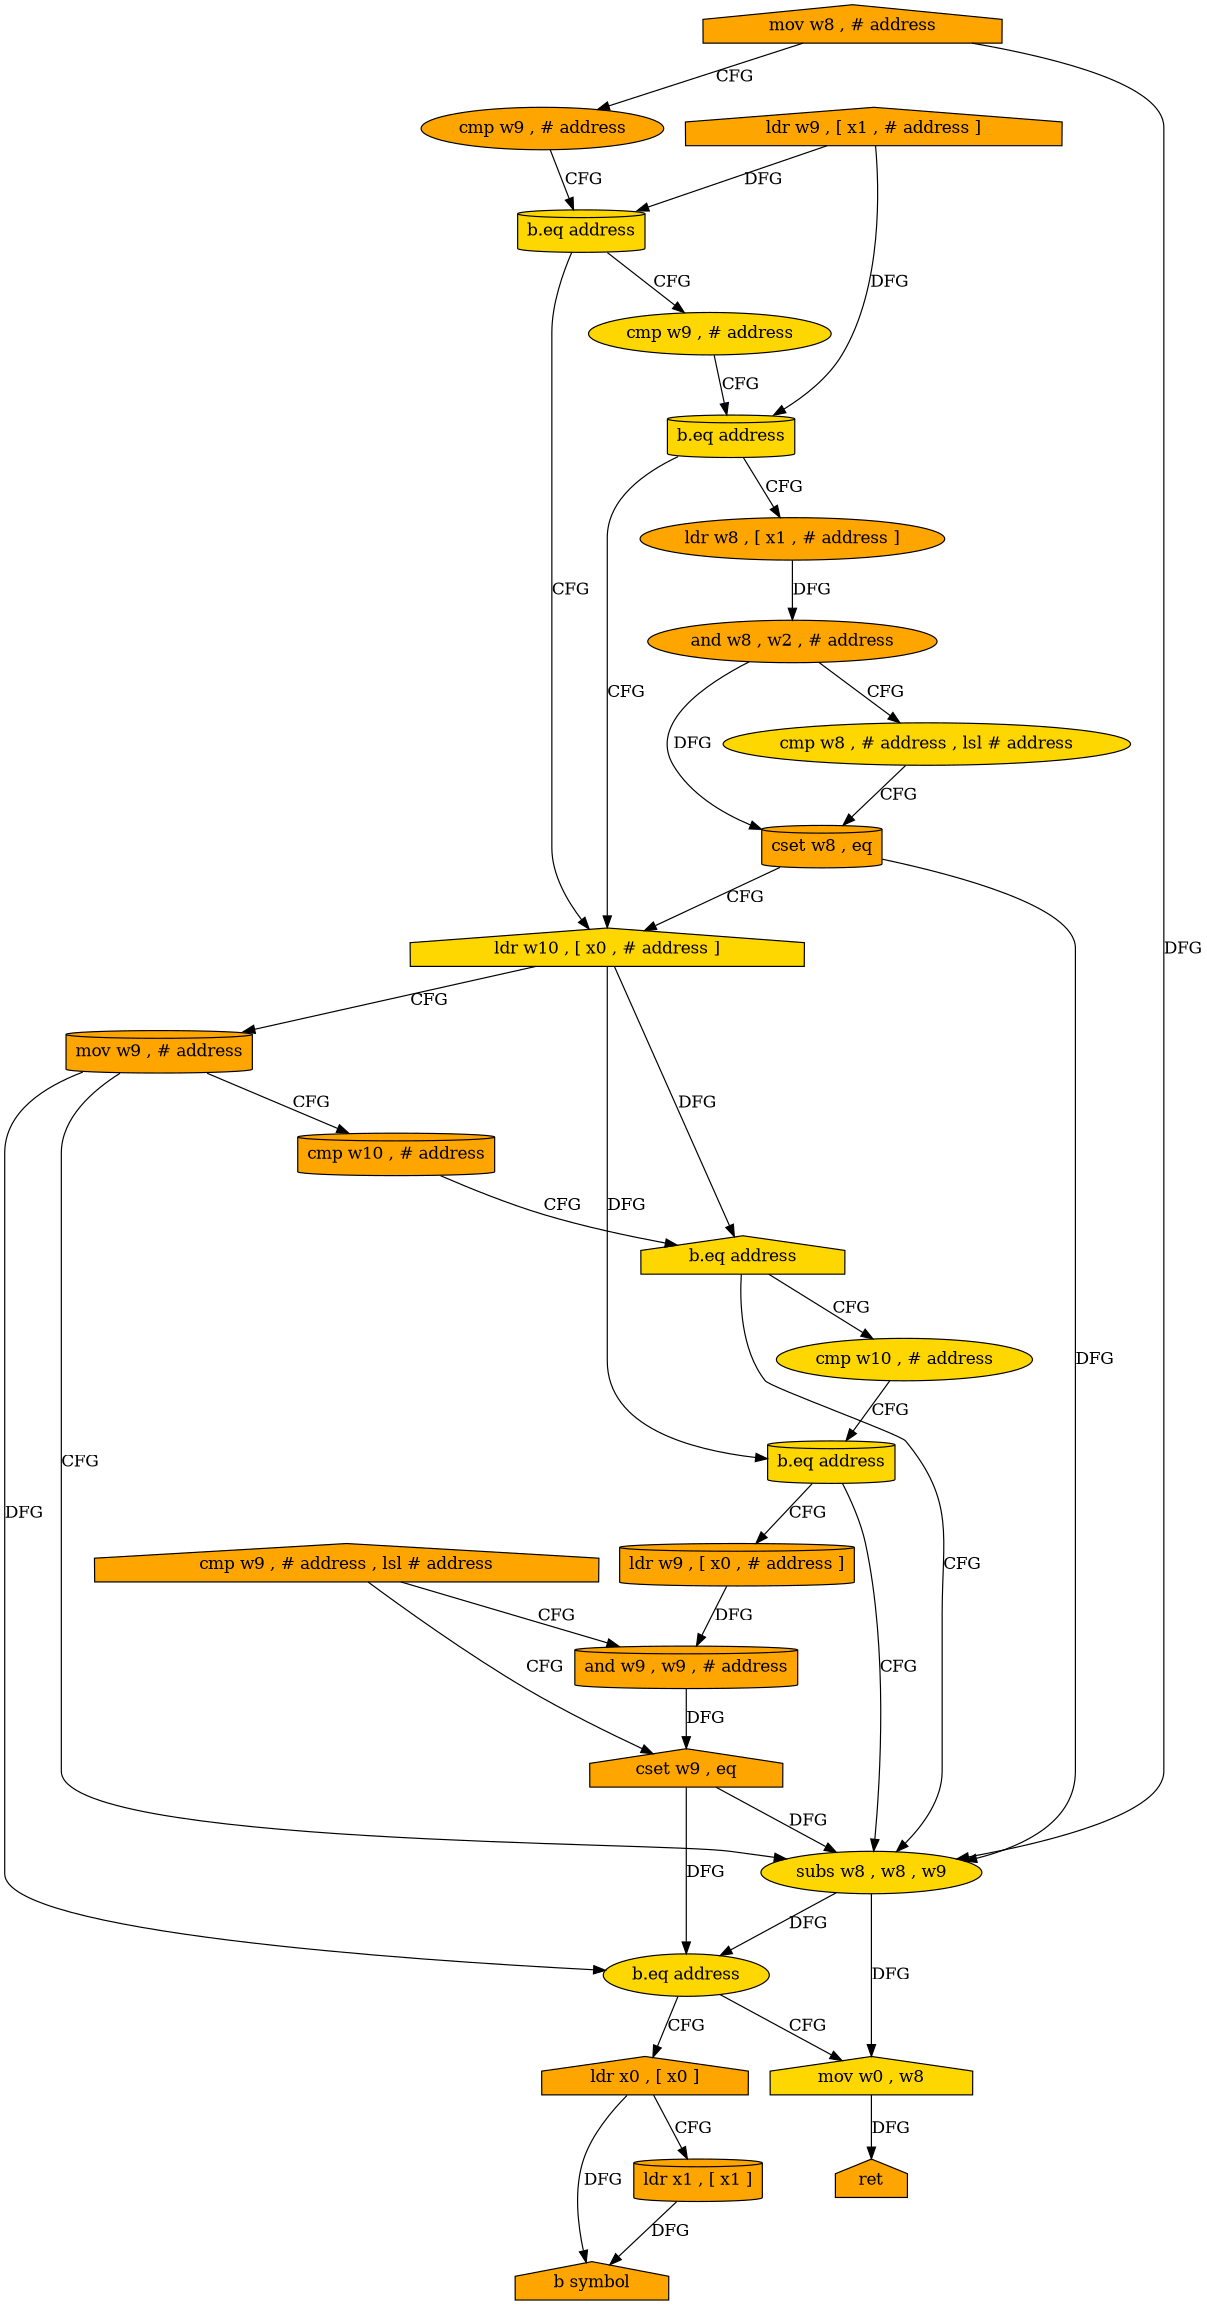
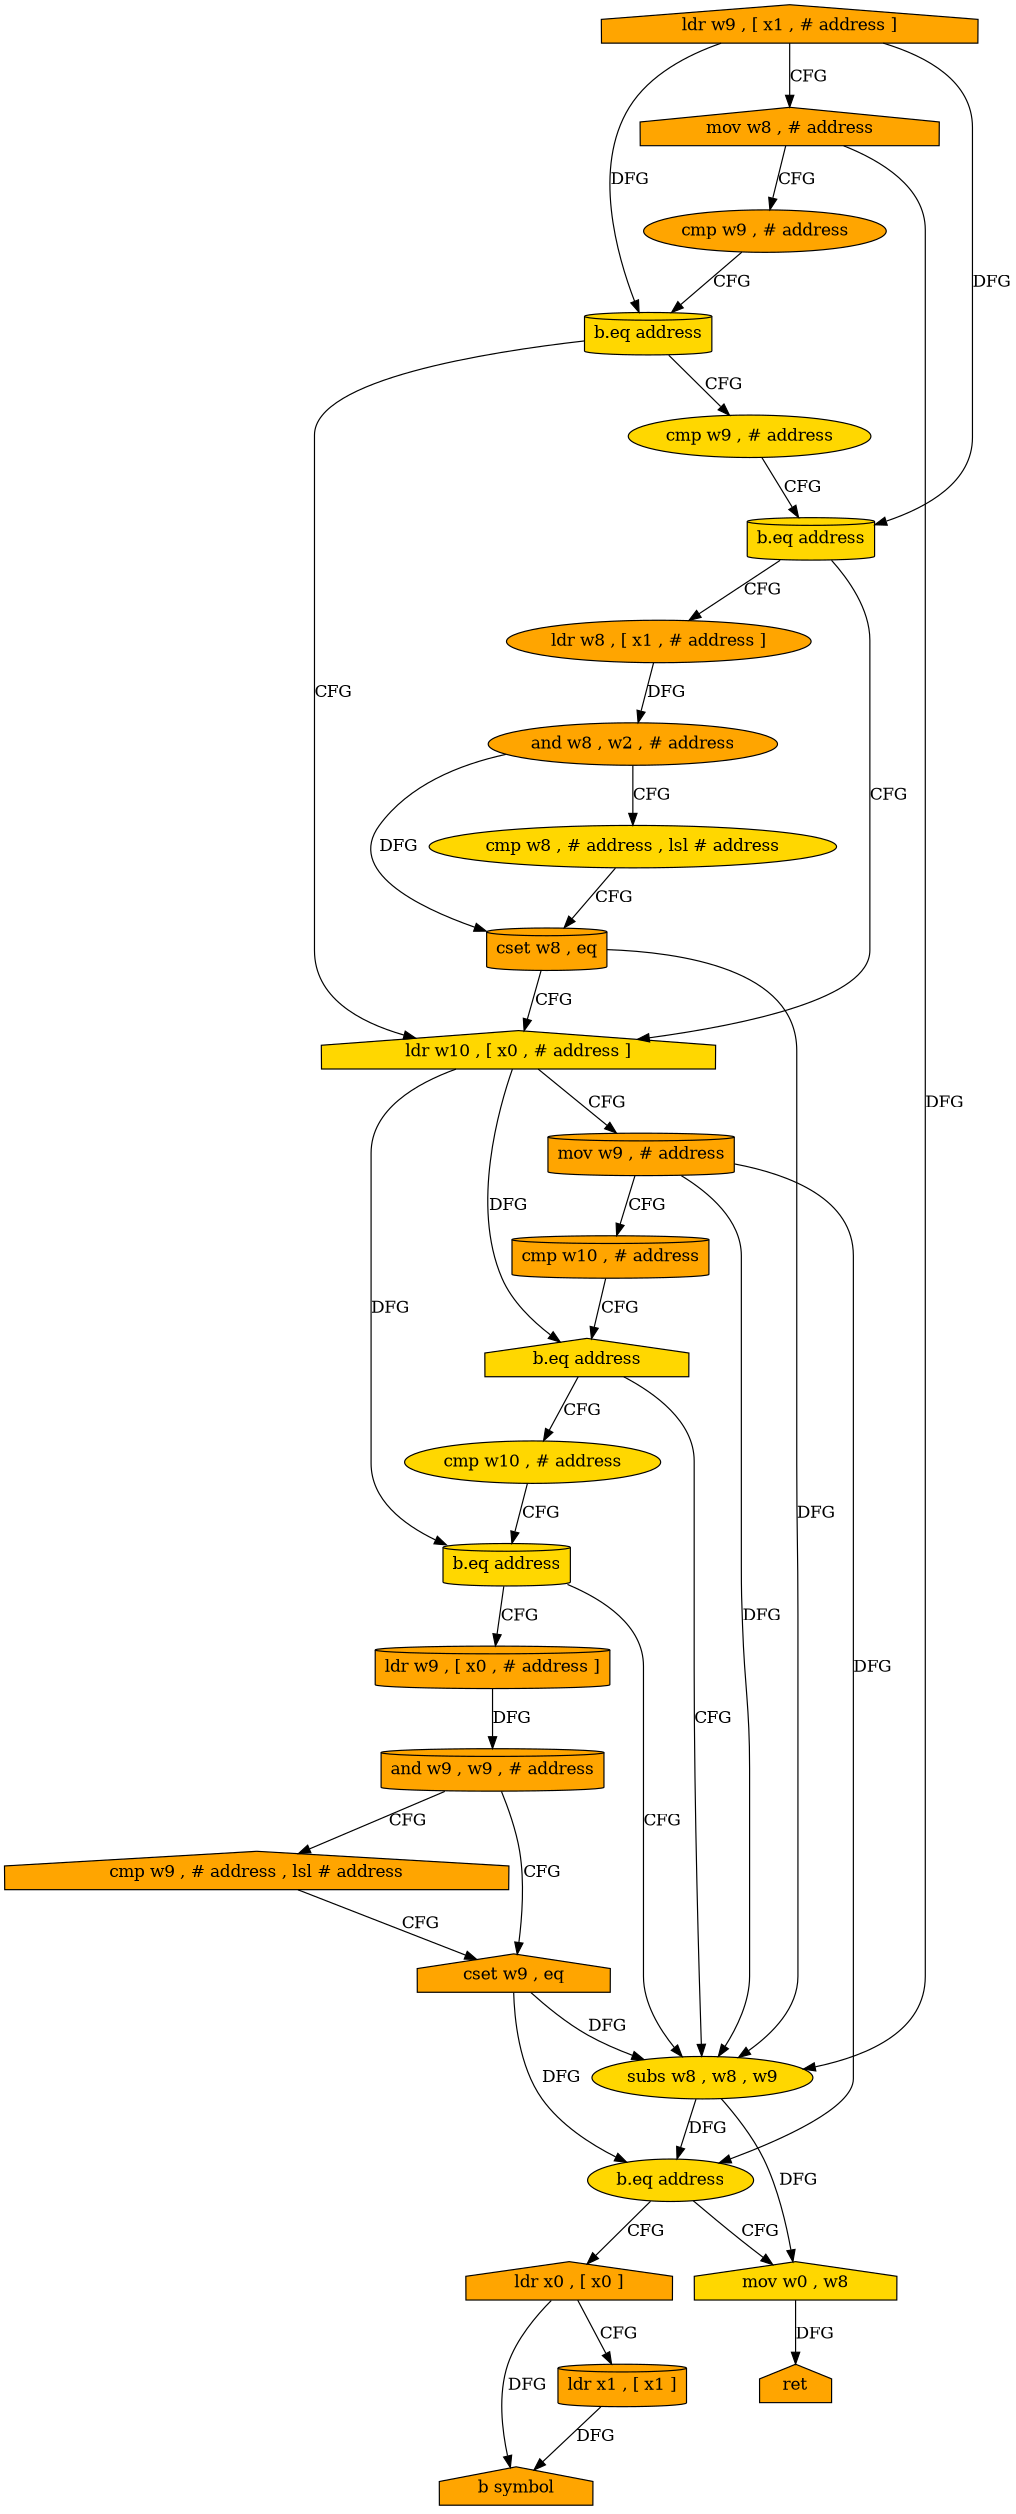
  digraph {
    node [fillcolor=orange shape=house style=filled]
    n1 [label="ldr w9 , [ x1 , # address ]"]
    n2 [label="mov w8 , # address"]
    n3 [fillcolor=gold label="b.eq address" shape=cylinder]
    n4 [fillcolor=gold label="b.eq address" shape=cylinder]
    n5 [label="cmp w9 , # address" shape=ellipse]
    n6 [fillcolor=gold label="subs w8 , w8 , w9" shape=ellipse]
    n7 [fillcolor=gold label="ldr w10 , [ x0 , # address ]"]
    n8 [fillcolor=gold label="cmp w9 , # address" shape=ellipse]
    n9 [label="ldr w8 , [ x1 , # address ]" shape=ellipse]
    n10 [fillcolor=gold label="b.eq address" shape=ellipse]
    n11 [fillcolor=gold label="mov w0 , w8"]
    n12 [label="mov w9 , # address" shape=cylinder]
    n13 [fillcolor=gold label="b.eq address"]
    n14 [fillcolor=gold label="b.eq address" shape=cylinder]
    n15 [label="cmp w10 , # address" shape=cylinder]
    n16 [fillcolor=gold label="cmp w10 , # address" shape=ellipse]
    n17 [label="ldr w9 , [ x0 , # address ]" shape=cylinder]
    n18 [label="ldr x0 , [ x0 ]"]
    n19 [label=ret]
    n20 [label="and w8 , w2 , # address" shape=ellipse]
    n21 [fillcolor=gold label="cmp w8 , # address , lsl # address" shape=ellipse]
    n22 [label="cset w8 , eq" shape=cylinder]
    n23 [label="ldr x1 , [ x1 ]" shape=cylinder]
    n24 [label="b symbol"]
    n25 [label="and w9 , w9 , # address" shape=cylinder]
    n26 [label="cmp w9 , # address , lsl # address"]
    n27 [label="cset w9 , eq"]
+   n1 -> n2 [label=CFG]
    n1 -> n3 [label=DFG]
    n1 -> n4 [label=DFG]
    n2 -> n5 [label=CFG]
    n2 -> n6 [label=DFG]
    n3 -> n7 [label=CFG]
    n3 -> n8 [label=CFG]
    n4 -> n7 [label=CFG]
    n4 -> n9 [label=CFG]
    n5 -> n3 [label=CFG]
    n6 -> n10 [label=DFG]
    n6 -> n11 [label=DFG]
    n7 -> n12 [label=CFG]
    n7 -> n13 [label=DFG]
    n7 -> n14 [label=DFG]
    n8 -> n4 [label=CFG]
    n9 -> n20 [label=DFG]
    n10 -> n11 [label=CFG]
    n10 -> n18 [label=CFG]
    n11 -> n19 [label=DFG]
-   n12 -> n6 [label=CFG]
+   n12 -> n6 [label=DFG]
    n12 -> n10 [label=DFG]
    n12 -> n15 [label=CFG]
    n13 -> n6 [label=CFG]
    n13 -> n16 [label=CFG]
    n14 -> n6 [label=CFG]
    n14 -> n17 [label=CFG]
    n15 -> n13 [label=CFG]
    n16 -> n14 [label=CFG]
    n17 -> n25 [label=DFG]
    n18 -> n23 [label=CFG]
    n18 -> n24 [label=DFG]
    n20 -> n21 [label=CFG]
    n20 -> n22 [label=DFG]
    n21 -> n22 [label=CFG]
    n22 -> n6 [label=DFG]
    n22 -> n7 [label=CFG]
    n23 -> n24 [label=DFG]
-   n26 -> n25 [label=CFG]
-   n25 -> n27 [label=DFG]
+   n25 -> n26 [label=CFG]
+   n25 -> n27 [label=CFG]
    n26 -> n27 [label=CFG]
    n27 -> n6 [label=DFG]
    n27 -> n10 [label=DFG]
  }
